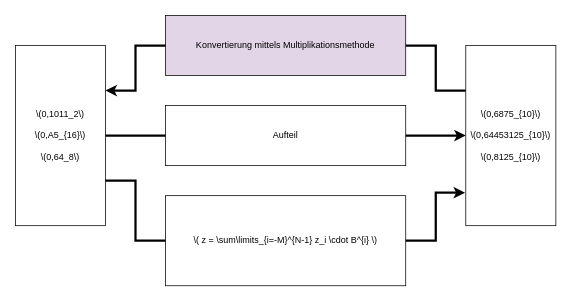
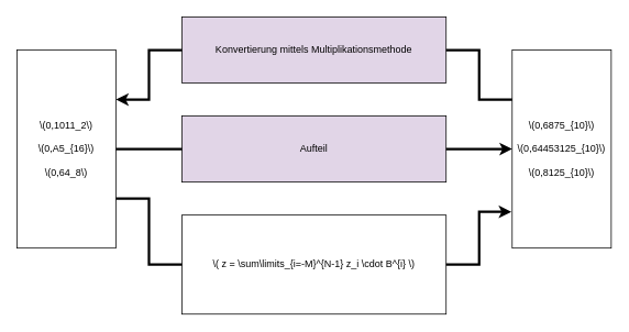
  <mxCell id="0" />
  <mxCell id="1" parent="0" />
  <mxCell id="2" value="\(0,1011_2\)&lt;div&gt;&lt;br&gt;&lt;/div&gt;&lt;div&gt;\(0,A5_{16}\)&lt;/div&gt;&lt;div&gt;&lt;br&gt;&lt;/div&gt;&lt;div&gt;\(0,64_8\)&lt;/div&gt;" style="rounded=0;whiteSpace=wrap;html=1;" vertex="1" parent="1"><mxGeometry x="20" y="60" width="120" height="240" as="geometry" /></mxCell>
  <mxCell id="3" value="&lt;span style=&quot;background-color: transparent;&quot;&gt;&lt;div style=&quot;&quot;&gt;&lt;span style=&quot;background-color: transparent;&quot;&gt;Konvertierung mittels&lt;/span&gt;&lt;span style=&quot;background-color: transparent;&quot;&gt; Multiplikationsmethode&lt;/span&gt;&lt;/div&gt;&lt;/span&gt;" style="rounded=0;whiteSpace=wrap;html=1;align=center;verticalAlign=middle;fillColor=#e1d5e7;" vertex="1" parent="1"><mxGeometry x="220" y="20" width="320" height="80" as="geometry" /></mxCell>
- <mxCell id="4" value="Aufteil" style="rounded=0;whiteSpace=wrap;html=1;" vertex="1" parent="1"><mxGeometry x="220" y="140" width="320" height="80" as="geometry" /></mxCell>
+ <mxCell id="4" value="Aufteil" style="rounded=0;whiteSpace=wrap;html=1;fillColor=#e1d5e7;" vertex="1" parent="1"><mxGeometry x="220" y="140" width="320" height="80" as="geometry" /></mxCell>
  <mxCell id="5" value="\( z = \sum\limits_{i=-M}^{N-1} z_i \cdot B^{i} \)" style="rounded=0;whiteSpace=wrap;html=1;" vertex="1" parent="1"><mxGeometry x="220" y="260" width="320" height="120" as="geometry" /></mxCell>
  <mxCell id="6" value="\(0,6875_{10}\)&lt;div&gt;&lt;br&gt;&lt;/div&gt;&lt;div&gt;\(0,64453125_{10}\)&lt;/div&gt;&lt;div&gt;&lt;br&gt;&lt;/div&gt;&lt;div&gt;\(0,8125_{10}\)&lt;/div&gt;" style="rounded=0;whiteSpace=wrap;html=1;" vertex="1" parent="1"><mxGeometry x="620" y="60" width="120" height="240" as="geometry" /></mxCell>
  <mxCell id="7" value="" style="endArrow=classic;html=1;entryX=1;entryY=0.25;entryDx=0;entryDy=0;exitX=0;exitY=0.5;exitDx=0;exitDy=0;edgeStyle=elbowEdgeStyle;rounded=0;curved=0;strokeWidth=3;" edge="1" parent="1" source="3" target="2"><mxGeometry width="50" height="50" relative="1" as="geometry"><mxPoint x="350" y="230" as="sourcePoint" /><mxPoint x="400" y="180" as="targetPoint" /></mxGeometry></mxCell>
  <mxCell id="8" value="" style="endArrow=none;html=1;entryX=1;entryY=0.5;entryDx=0;entryDy=0;exitX=0;exitY=0.25;exitDx=0;exitDy=0;edgeStyle=elbowEdgeStyle;rounded=0;curved=0;strokeWidth=3;endFill=0;" edge="1" parent="1" source="6" target="3"><mxGeometry width="50" height="50" relative="1" as="geometry"><mxPoint x="230" y="70" as="sourcePoint" /><mxPoint x="150" y="130" as="targetPoint" /></mxGeometry></mxCell>
  <mxCell id="9" value="" style="endArrow=none;html=1;entryX=0;entryY=0.5;entryDx=0;entryDy=0;exitX=1;exitY=0.5;exitDx=0;exitDy=0;edgeStyle=elbowEdgeStyle;rounded=0;curved=0;strokeWidth=3;endFill=0;" edge="1" parent="1" source="2" target="4"><mxGeometry width="50" height="50" relative="1" as="geometry"><mxPoint x="630" y="130" as="sourcePoint" /><mxPoint x="550" y="70" as="targetPoint" /></mxGeometry></mxCell>
  <mxCell id="10" value="" style="endArrow=classic;html=1;edgeStyle=elbowEdgeStyle;rounded=0;curved=0;strokeWidth=3;" edge="1" parent="1" target="6"><mxGeometry width="50" height="50" relative="1" as="geometry"><mxPoint x="540" y="180" as="sourcePoint" /><mxPoint x="230" y="190" as="targetPoint" /></mxGeometry></mxCell>
  <mxCell id="11" value="" style="endArrow=classic;html=1;entryX=-0.008;entryY=0.817;entryDx=0;entryDy=0;entryPerimeter=0;exitX=1;exitY=0.5;exitDx=0;exitDy=0;edgeStyle=elbowEdgeStyle;rounded=0;curved=0;strokeWidth=3;" edge="1" parent="1" source="5" target="6"><mxGeometry width="50" height="50" relative="1" as="geometry"><mxPoint x="550" y="190" as="sourcePoint" /><mxPoint x="630" y="190" as="targetPoint" /></mxGeometry></mxCell>
  <mxCell id="12" value="" style="endArrow=none;html=1;entryX=1;entryY=0.75;entryDx=0;entryDy=0;exitX=0;exitY=0.5;exitDx=0;exitDy=0;edgeStyle=elbowEdgeStyle;rounded=0;curved=0;strokeWidth=3;endFill=0;" edge="1" parent="1" source="5" target="2"><mxGeometry width="50" height="50" relative="1" as="geometry"><mxPoint x="550" y="330" as="sourcePoint" /><mxPoint x="629" y="266" as="targetPoint" /></mxGeometry></mxCell>
